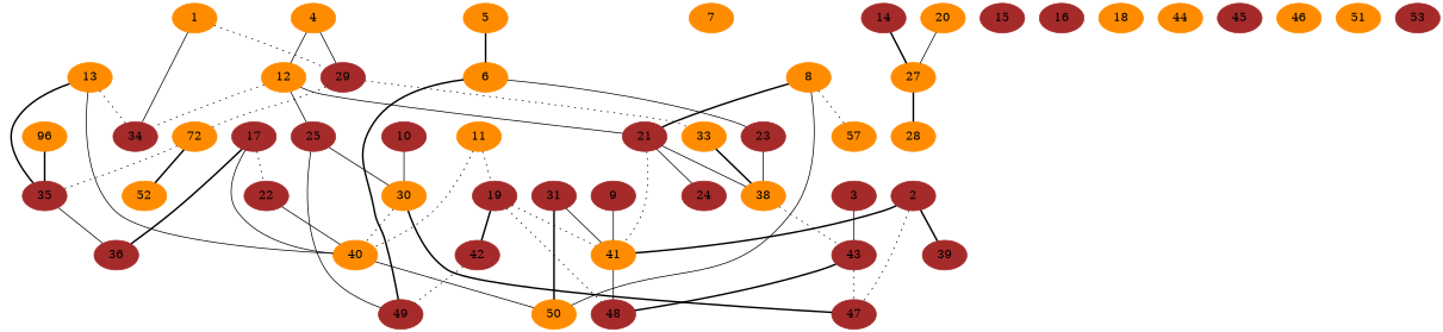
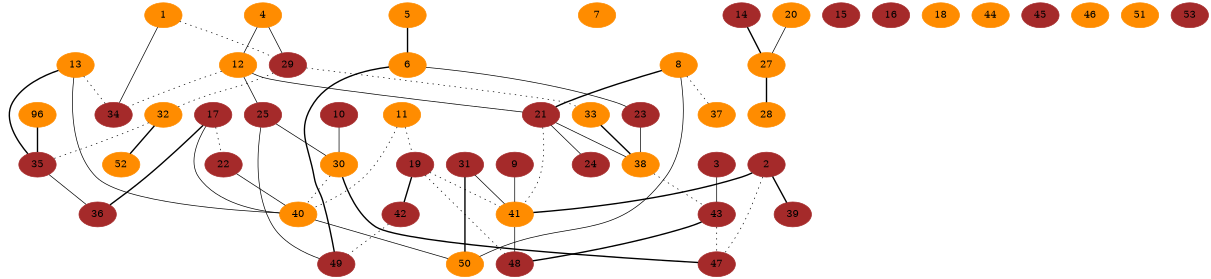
  graph {
    node [color=brown style=filled]
    edge [style=solid]
    1 [color=darkorange]
    29
    34
-   32 [color=darkorange label=72]
+   32 [color=darkorange]
    33 [color=darkorange]
    2
    39
    41 [color=darkorange]
    47
    48
    3
    43
    4 [color=darkorange]
    12 [color=darkorange]
    21
    25
    5 [color=darkorange]
    6 [color=darkorange]
    23
    49
    38 [color=darkorange]
    7 [color=darkorange]
    8 [color=darkorange]
-   37 [color=darkorange label=57]
+   37 [color=darkorange]
    50 [color=darkorange]
    24
    9
    30 [color=darkorange]
    10
    40 [color=darkorange]
    11 [color=darkorange]
    19
    42
    13 [color=darkorange]
    35
    36
    27 [color=darkorange]
    14
    28 [color=darkorange]
    15
    16
    17
    22
    18 [color=darkorange]
    20 [color=darkorange]
    n46 [color=darkorange label=96]
    52 [color=darkorange]
    31
    44 [color=darkorange]
    45
    46 [color=darkorange]
    51 [color=darkorange]
    53
    1 -- 29 [style=dotted]
    1 -- 34
    29 -- 32 [style=dotted]
    29 -- 33 [style=dotted]
    32 -- 35 [style=dotted]
    32 -- 52 [style=bold]
    33 -- 38 [style=bold]
    2 -- 39 [style=bold]
    2 -- 41 [style=bold]
    2 -- 47 [style=dotted]
    41 -- 48
    3 -- 43
    43 -- 47 [style=dotted]
    43 -- 48 [style=bold]
    4 -- 29
    4 -- 12
    12 -- 34 [style=dotted]
    12 -- 21
    12 -- 25
    21 -- 41 [style=dotted]
    21 -- 38
    21 -- 24
    25 -- 49
    25 -- 30
    5 -- 6 [style=bold]
    6 -- 23
    6 -- 49 [style=bold]
    23 -- 38
    38 -- 43 [style=dotted]
    8 -- 21 [style=bold]
    8 -- 37 [style=dotted]
    8 -- 50
    9 -- 41
    30 -- 47 [style=bold]
    30 -- 40 [style=dotted]
    10 -- 30
    40 -- 50
    11 -- 40 [style=dotted]
    11 -- 19 [style=dotted]
    19 -- 41 [style=dotted]
    19 -- 48 [style=dotted]
    19 -- 42 [style=bold]
    42 -- 49 [style=dotted]
    13 -- 34 [style=dotted]
    13 -- 40
    13 -- 35 [style=bold]
    35 -- 36
    27 -- 28 [style=bold]
    14 -- 27 [style=bold]
    17 -- 40
    17 -- 36 [style=bold]
    17 -- 22 [style=dotted]
    22 -- 40
    20 -- 27
    n46 -- 35 [style=bold]
    31 -- 41
    31 -- 50 [style=bold]
  }
